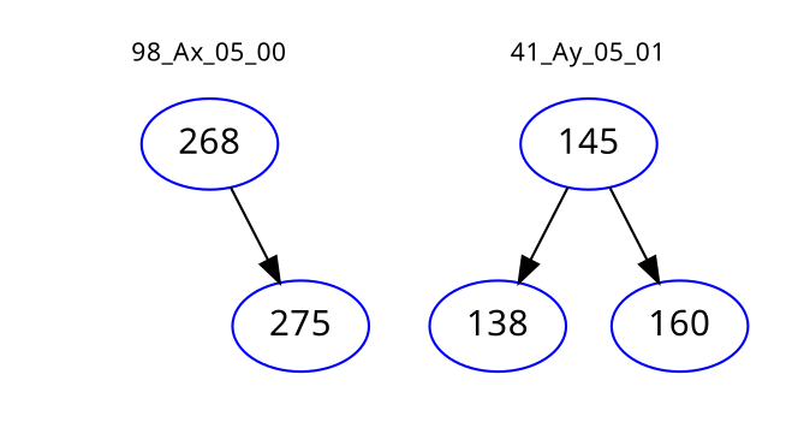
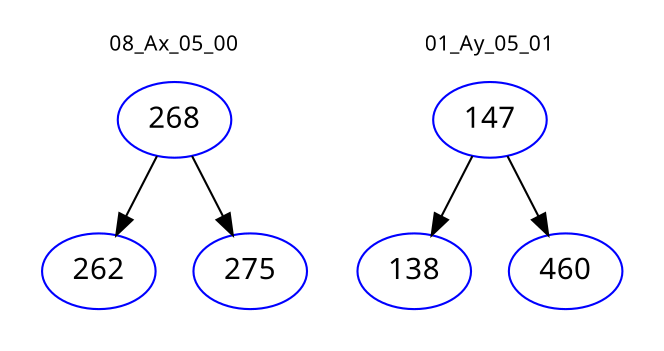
  digraph {
    fontname="Noto Sans"
    node [color=blue fontname="Noto Sans"]
    edge [color=black fontname="Noto Sans"]
    n1 [label=268]
+   n2 [label=262]
    n3 [label=275]
-   n4 [label=145]
+   n4 [label=147]
    n5 [label=138]
-   n6 [label=160]
+   n6 [label=460]
    subgraph cluster_1 {
      color=white
      fontsize=10
-     label="98_Ax_05_00"
+     label="08_Ax_05_00"
      n1
+     n2
      n3
    }
    subgraph cluster_2 {
      color=white
      fontsize=10
-     label="41_Ay_05_01"
+     label="01_Ay_05_01"
      n4
      n5
      n6
    }
+   n1 -> n2
    n1 -> n3
    n4 -> n5
    n4 -> n6
  }
